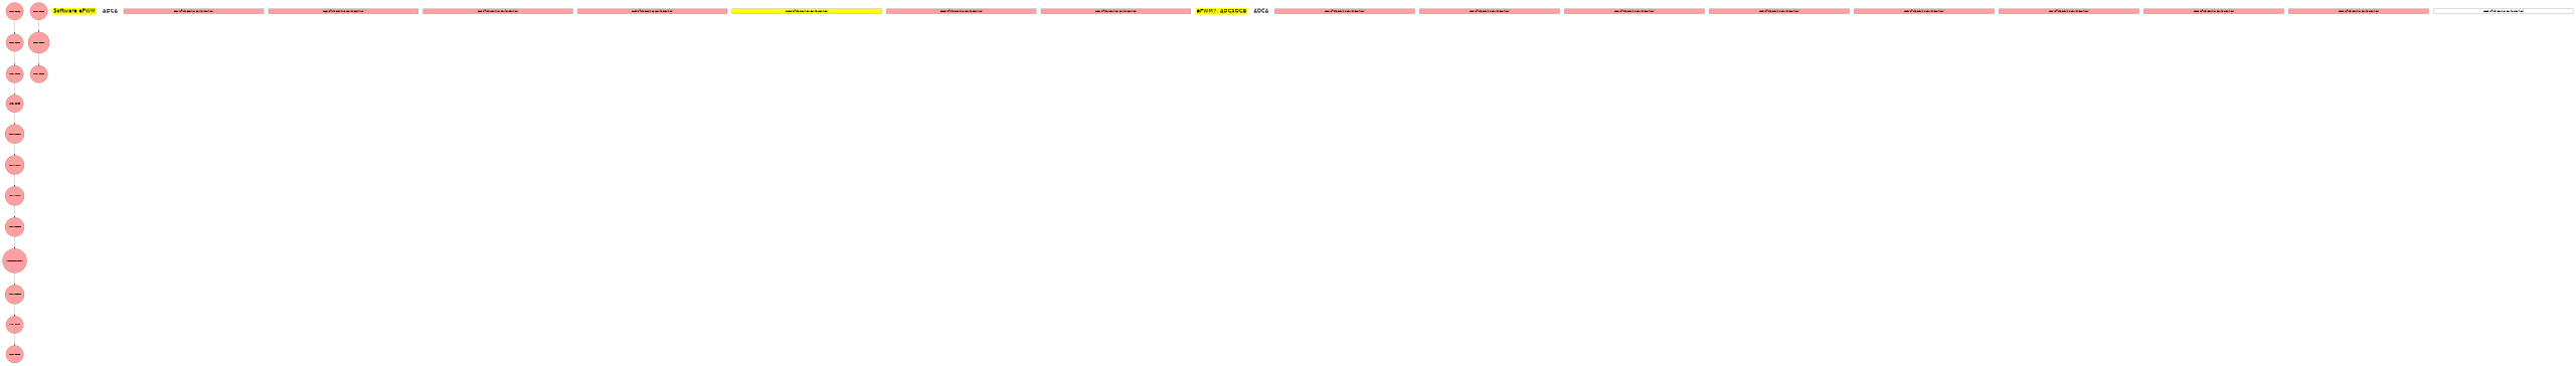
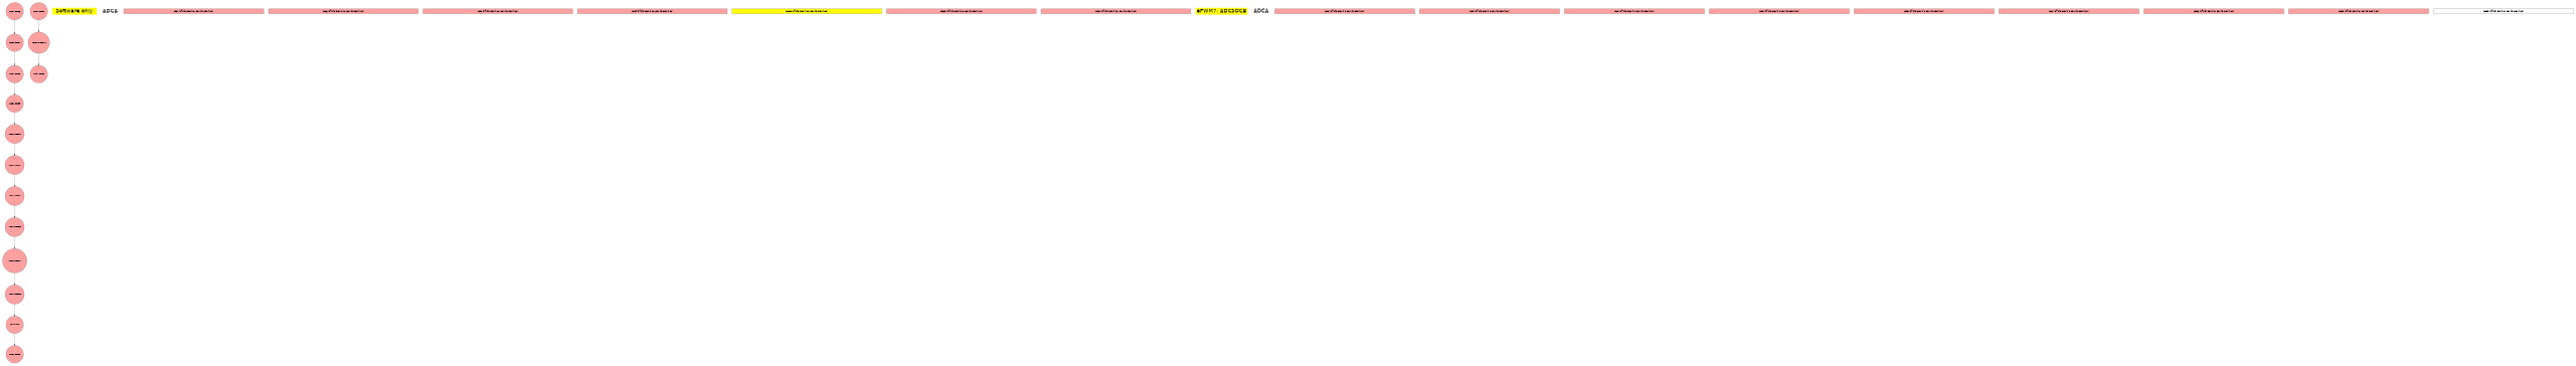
  digraph {
    fontname=helvetica
    mclimit=50
    nodesep=0.5
    rankdir=TB
    ranksep=1.25
    node [fillcolor="#FFA0A0" fontname=helvetica shape=rect style=filled]
    edge [fontname=helvetica]
-   n1 [label="ADCA SOC0" shape=circle]
+   n1 [label="SOC SOC0" shape=circle]
    n2 [label="ADCA SOC1" shape=circle]
    n3 [label="ADCA SOC3" shape=circle]
-   n4 [label="ADCA SOC4" shape=circle]
+   n4 [label="ADCA SYSCLK4" shape=circle]
    n5 [label="ADCA SOC5" shape=circle]
    n6 [label="ADCA SOC6" shape=circle]
    n7 [label="ADCA SOC7" shape=circle]
    n8 [label="ADCA SOC8" shape=circle]
    n9 [label="ADCA SOC9" shape=circle]
    n10 [label="ADCA SOC10" shape=circle]
    n11 [label="ADCA SOC11" shape=circle]
    n12 [label="ADCA SOC12" shape=circle]
    n13 [label="ADCA SOC13" shape=circle]
-   n14 [label="ADCSOCB SOC14" shape=circle]
+   n14 [label="ADCA SOC14" shape=circle]
    n15 [label="ADCA SOC15" shape=circle]
-   n16 [color=white fillcolor=yellow fontsize=40 label="Software ePWM"]
+   n16 [color=white fillcolor=yellow fontsize=40 label="Software only"]
    n17 [color=white fillcolor=white fontsize=40 label=ADCA]
    n18 [label="soc4 (S+H[SYSCLK]: 8, Conv[SYSCLK]: 21)" width=14.500]
    n19 [label="soc6 (S+H[SYSCLK]: 10, Conv[SYSCLK]: 21)" width=15.500]
    n20 [label="soc8 (S+H[SYSCLK]: 10, Conv[SYSCLK]: 21)" width=15.500]
    n21 [label="soc9 (S+H[SYSCLK]: 10, Conv[SYSCLK]: 21)" width=15.500]
    n22 [fillcolor=yellow label="soc12 (S+H[SYSCLK]: 10, Conv[SYSCLK]: 21)" width=15.500]
    n23 [label="soc13 (S+H[SYSCLK]: 10, Conv[SYSCLK]: 21)" width=15.500]
    n24 [label="soc14 (S+H[SYSCLK]: 10, Conv[SYSCLK]: 21)" width=15.500]
    n25 [color=white fillcolor=yellow fontsize=40 label="ePWM7, ADCSOCB"]
    n26 [color=white fillcolor=white fontsize=40 label=ADCA]
    n27 [label="soc0 (S+H[SYSCLK]: 8, Conv[SYSCLK]: 21)" width=14.500]
    n28 [label="soc1 (S+H[SYSCLK]: 8, Conv[SYSCLK]: 21)" width=14.500]
    n29 [label="soc2 (S+H[SYSCLK]: 8, Conv[SYSCLK]: 21)" width=14.500]
    n30 [label="soc3 (S+H[SYSCLK]: 8, Conv[SYSCLK]: 21)" width=14.500]
    n31 [label="soc5 (S+H[SYSCLK]: 8, Conv[SYSCLK]: 21)" width=14.500]
    n32 [label="soc7 (S+H[SYSCLK]: 8, Conv[SYSCLK]: 21)" width=14.500]
    n33 [label="soc10 (S+H[SYSCLK]: 8, Conv[SYSCLK]: 21)" width=14.500]
    n34 [label="soc11 (S+H[SYSCLK]: 8, Conv[SYSCLK]: 21)" width=14.500]
    n35 [fillcolor=white label="soc15 (S+H[SYSCLK]: 8, Conv[SYSCLK]: 21)" width=14.500]
    n1 -> n2
    n3 -> n4
    n4 -> n5
    n6 -> n7
    n7 -> n8
    n8 -> n9
    n9 -> n10
    n10 -> n11
    n11 -> n12
    n12 -> n13
    n13 -> n14
    n14 -> n15
    n15 -> n1
  }
